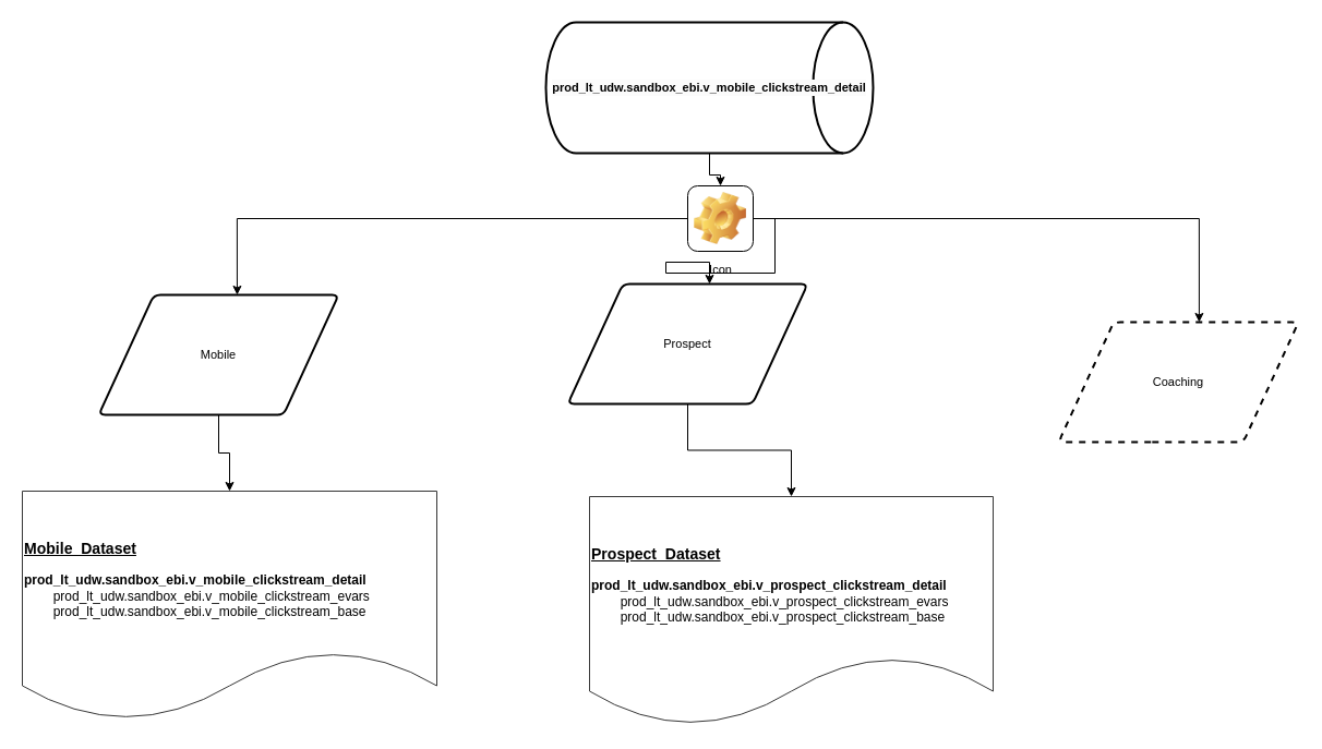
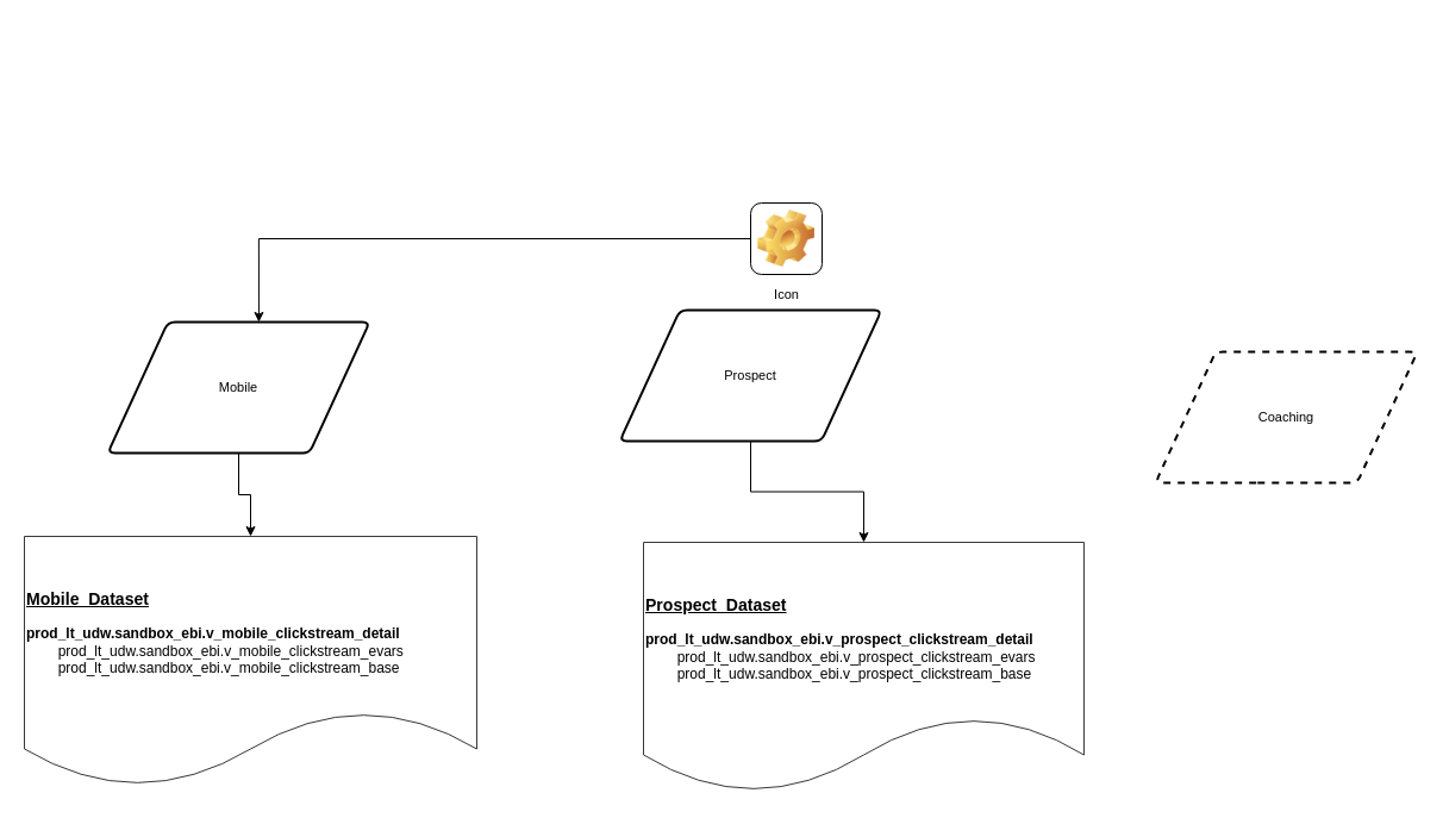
  <mxCell id="0" />
  <mxCell id="1" parent="0" />
  <mxCell id="2" value="&lt;h3&gt;&lt;b&gt;&lt;u&gt;Mobile_Dataset&lt;/u&gt;&lt;/b&gt;&lt;/h3&gt;&lt;div&gt;&lt;b&gt;prod_lt_udw.sandbox_ebi.v_mobile_clickstream_detail&lt;u&gt;&lt;br&gt;&lt;/u&gt;&lt;/b&gt;&lt;/div&gt;&lt;span style=&quot;white-space: pre;&quot;&gt;&#09;&lt;/span&gt;prod_lt_udw.sandbox_ebi.&lt;span style=&quot;background-color: initial;&quot;&gt;v_mobile_clickstream_evars&lt;/span&gt;&lt;br&gt;&lt;div&gt;&lt;span style=&quot;white-space: pre;&quot;&gt;&#09;&lt;/span&gt;prod_lt_udw.sandbox_ebi.v_mobile_clickstream_base&lt;/div&gt;" style="shape=document;whiteSpace=wrap;html=1;boundedLbl=1;align=left;strokeColor=#393939;" vertex="1" parent="1"><mxGeometry x="20" y="450" width="380" height="210" as="geometry" /></mxCell>
  <mxCell id="3" style="edgeStyle=orthogonalEdgeStyle;rounded=0;orthogonalLoop=1;jettySize=auto;html=1;exitX=0.5;exitY=1;exitDx=0;exitDy=0;entryX=0.5;entryY=0;entryDx=0;entryDy=0;fontFamily=Helvetica;fontSize=11;" edge="1" parent="1" source="4" target="2"><mxGeometry relative="1" as="geometry" /></mxCell>
  <mxCell id="4" value="Mobile" style="shape=parallelogram;html=1;strokeWidth=2;perimeter=parallelogramPerimeter;whiteSpace=wrap;rounded=1;arcSize=12;size=0.23;labelBackgroundColor=none;fontFamily=Helvetica;fontSize=11;" vertex="1" parent="1"><mxGeometry x="90" y="270" width="220" height="110" as="geometry" /></mxCell>
- <mxCell id="5" value="" style="edgeStyle=orthogonalEdgeStyle;rounded=0;orthogonalLoop=1;jettySize=auto;html=1;fontFamily=Helvetica;fontSize=11;" edge="1" parent="1" source="6" target="10"><mxGeometry relative="1" as="geometry" /></mxCell>
- <mxCell id="6" value="&lt;meta charset=&quot;utf-8&quot;&gt;&lt;pre style=&quot;border-color: var(--border-color); color: rgb(0, 0, 0); font-size: 12px; font-style: normal; font-variant-ligatures: normal; font-variant-caps: normal; font-weight: 400; letter-spacing: normal; orphans: 2; text-align: left; text-indent: 0px; text-transform: none; widows: 2; word-spacing: 0px; -webkit-text-stroke-width: 0px; background-color: rgb(251, 251, 251); text-decoration-thickness: initial; text-decoration-style: initial; text-decoration-color: initial;&quot;&gt;&lt;b style=&quot;border-color: var(--border-color);&quot;&gt;&lt;font style=&quot;border-color: var(--border-color); font-size: 11px;&quot; face=&quot;Helvetica&quot;&gt;prod_lt_udw.sandbox_ebi.v_mobile_clickstream_detail&lt;/font&gt;&lt;/b&gt;&lt;/pre&gt;" style="strokeWidth=2;html=1;shape=mxgraph.flowchart.direct_data;labelBackgroundColor=none;fontFamily=Helvetica;fontSize=11;whiteSpace=wrap;" vertex="1" parent="1"><mxGeometry x="500" y="20" width="300" height="120" as="geometry" /></mxCell>
  <mxCell id="7" style="edgeStyle=orthogonalEdgeStyle;rounded=0;orthogonalLoop=1;jettySize=auto;html=1;exitX=0;exitY=0.5;exitDx=0;exitDy=0;entryX=0.577;entryY=0;entryDx=0;entryDy=0;entryPerimeter=0;fontFamily=Helvetica;fontSize=11;" edge="1" parent="1" source="10" target="4"><mxGeometry relative="1" as="geometry" /></mxCell>
- <mxCell id="8" style="edgeStyle=orthogonalEdgeStyle;rounded=0;orthogonalLoop=1;jettySize=auto;html=1;fontFamily=Helvetica;fontSize=11;entryX=0.586;entryY=0;entryDx=0;entryDy=0;entryPerimeter=0;" edge="1" parent="1" source="10" target="11"><mxGeometry relative="1" as="geometry"><mxPoint x="910" y="260" as="targetPoint" /></mxGeometry></mxCell>
- <mxCell id="9" style="edgeStyle=orthogonalEdgeStyle;rounded=0;orthogonalLoop=1;jettySize=auto;html=1;exitX=1;exitY=0.5;exitDx=0;exitDy=0;entryX=0.591;entryY=0;entryDx=0;entryDy=0;entryPerimeter=0;fontFamily=Helvetica;fontSize=11;" edge="1" parent="1" source="10" target="13"><mxGeometry relative="1" as="geometry" /></mxCell>
  <mxCell id="10" value="Icon" style="icon;html=1;image=img/clipart/Gear_128x128.png;labelBackgroundColor=none;fontFamily=Helvetica;fontSize=11;" vertex="1" parent="1"><mxGeometry x="630" y="170" width="60" height="60" as="geometry" /></mxCell>
  <mxCell id="11" value="Coaching" style="shape=parallelogram;html=1;strokeWidth=2;perimeter=parallelogramPerimeter;whiteSpace=wrap;rounded=1;arcSize=12;size=0.23;labelBackgroundColor=none;fontFamily=Helvetica;fontSize=11;dashed=1;" vertex="1" parent="1"><mxGeometry x="970" y="295" width="220" height="110" as="geometry" /></mxCell>
  <mxCell id="12" style="edgeStyle=orthogonalEdgeStyle;rounded=0;orthogonalLoop=1;jettySize=auto;html=1;exitX=0.5;exitY=1;exitDx=0;exitDy=0;fontFamily=Helvetica;fontSize=11;" edge="1" parent="1" source="13" target="14"><mxGeometry relative="1" as="geometry" /></mxCell>
  <mxCell id="13" value="Prospect" style="shape=parallelogram;html=1;strokeWidth=2;perimeter=parallelogramPerimeter;whiteSpace=wrap;rounded=1;arcSize=12;size=0.23;labelBackgroundColor=none;fontFamily=Helvetica;fontSize=11;" vertex="1" parent="1"><mxGeometry x="520" y="260" width="220" height="110" as="geometry" /></mxCell>
  <mxCell id="14" value="&lt;h3&gt;&lt;b&gt;&lt;u&gt;Prospect_Dataset&lt;/u&gt;&lt;/b&gt;&lt;/h3&gt;&lt;div&gt;&lt;b&gt;prod_lt_udw.sandbox_ebi.v_prospect_clickstream_detail&lt;u&gt;&lt;br&gt;&lt;/u&gt;&lt;/b&gt;&lt;/div&gt;&lt;span style=&quot;white-space: pre;&quot;&gt;&#09;&lt;/span&gt;prod_lt_udw.sandbox_ebi.&lt;span style=&quot;&quot;&gt;v_prospect_clickstream_evars&lt;/span&gt;&lt;br&gt;&lt;div&gt;&lt;span style=&quot;white-space: pre;&quot;&gt;&#09;&lt;/span&gt;prod_lt_udw.sandbox_ebi.v_prospect_clickstream_base&lt;/div&gt;" style="shape=document;whiteSpace=wrap;html=1;boundedLbl=1;align=left;labelBackgroundColor=none;fillColor=#FFFFFF;strokeColor=#393939;" vertex="1" parent="1"><mxGeometry x="540" y="455" width="370" height="210" as="geometry" /></mxCell>
